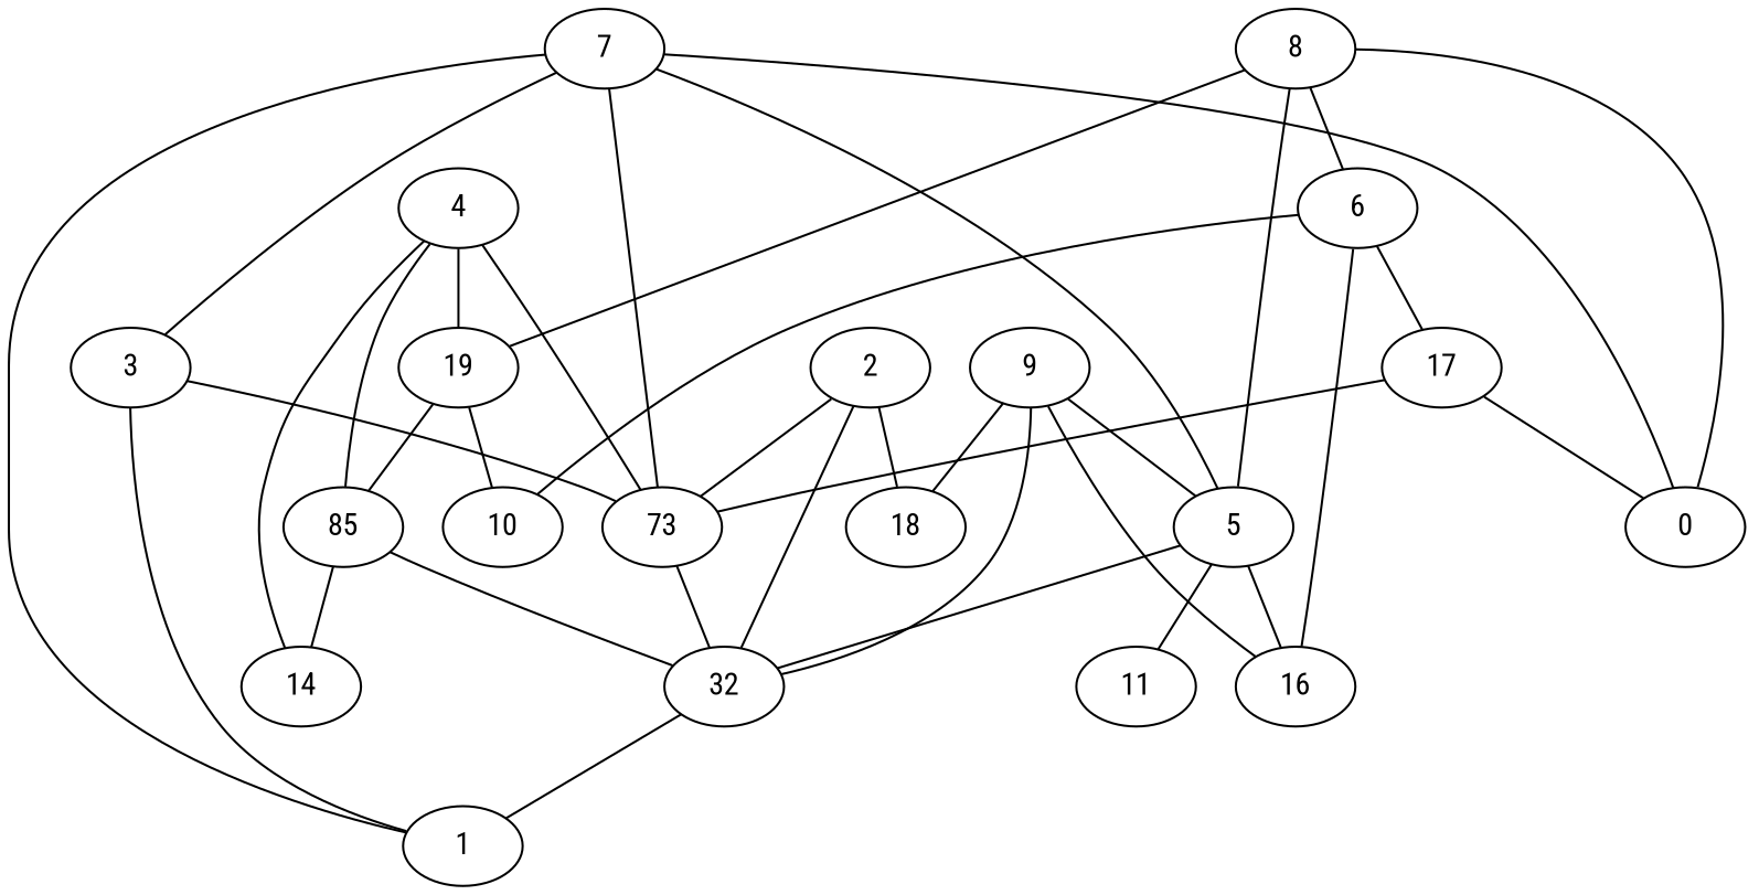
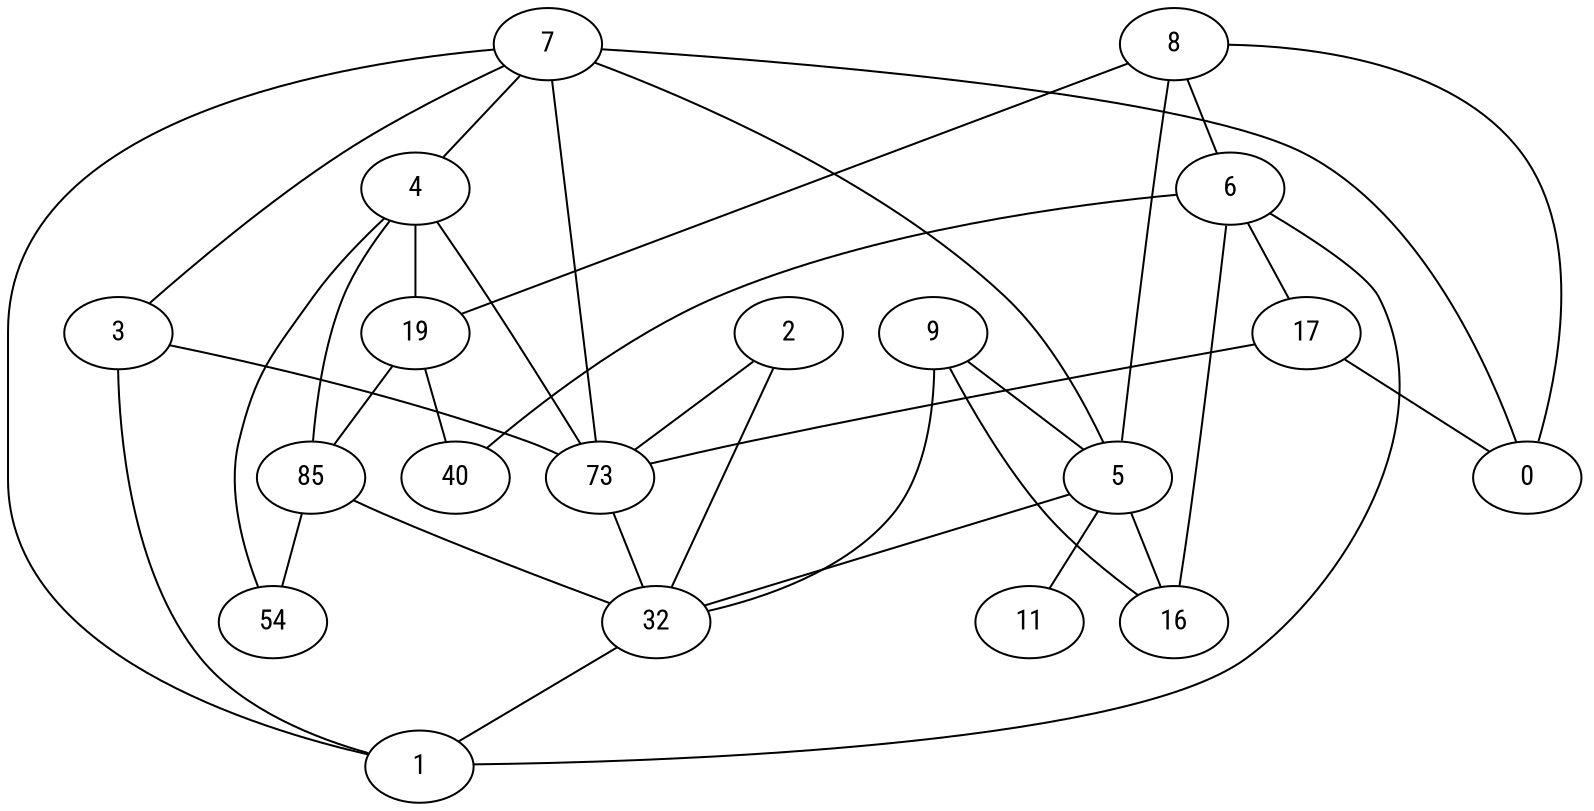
  digraph {
    fontname="Roboto Condensed"
    node [fontname="Roboto Condensed"]
    edge [color=black dir=none fontname="Roboto Condensed"]
    n1 [label=32]
    1
    n3 [label=85]
-   14
+   14 [label=54]
    2
    n6 [label=73]
-   18
    6
    16
-   10
+   10 [label=40]
    17
    19
    5
    11
    0
    7
    3
    4
    8
    9
    subgraph sub_1 {
      n1
      1
      n3
      14
      2
      n6
-     18
      6
      16
      10
      17
      19
      5
      11
      0
      7
      3
      4
      8
      9
    }
    n1 -> 1
    n3 -> n1
    n3 -> 14
    2 -> n1
    2 -> n6
-   2 -> 18
    n6 -> n1
+   6 -> 1
    6 -> 16
    6 -> 10
    6 -> 17
    17 -> n6
    17 -> 0
    19 -> n3
    19 -> 10
    5 -> n1
    5 -> 16
    5 -> 11
    7 -> 1
    7 -> n6
    7 -> 5
    7 -> 0
    7 -> 3
+   7 -> 4
    3 -> 1
    3 -> n6
    4 -> n3
    4 -> 14
    4 -> n6
    4 -> 19
    8 -> 6
    8 -> 19
    8 -> 5
    8 -> 0
    9 -> n1
-   9 -> 18
    9 -> 16
    9 -> 5
  }
